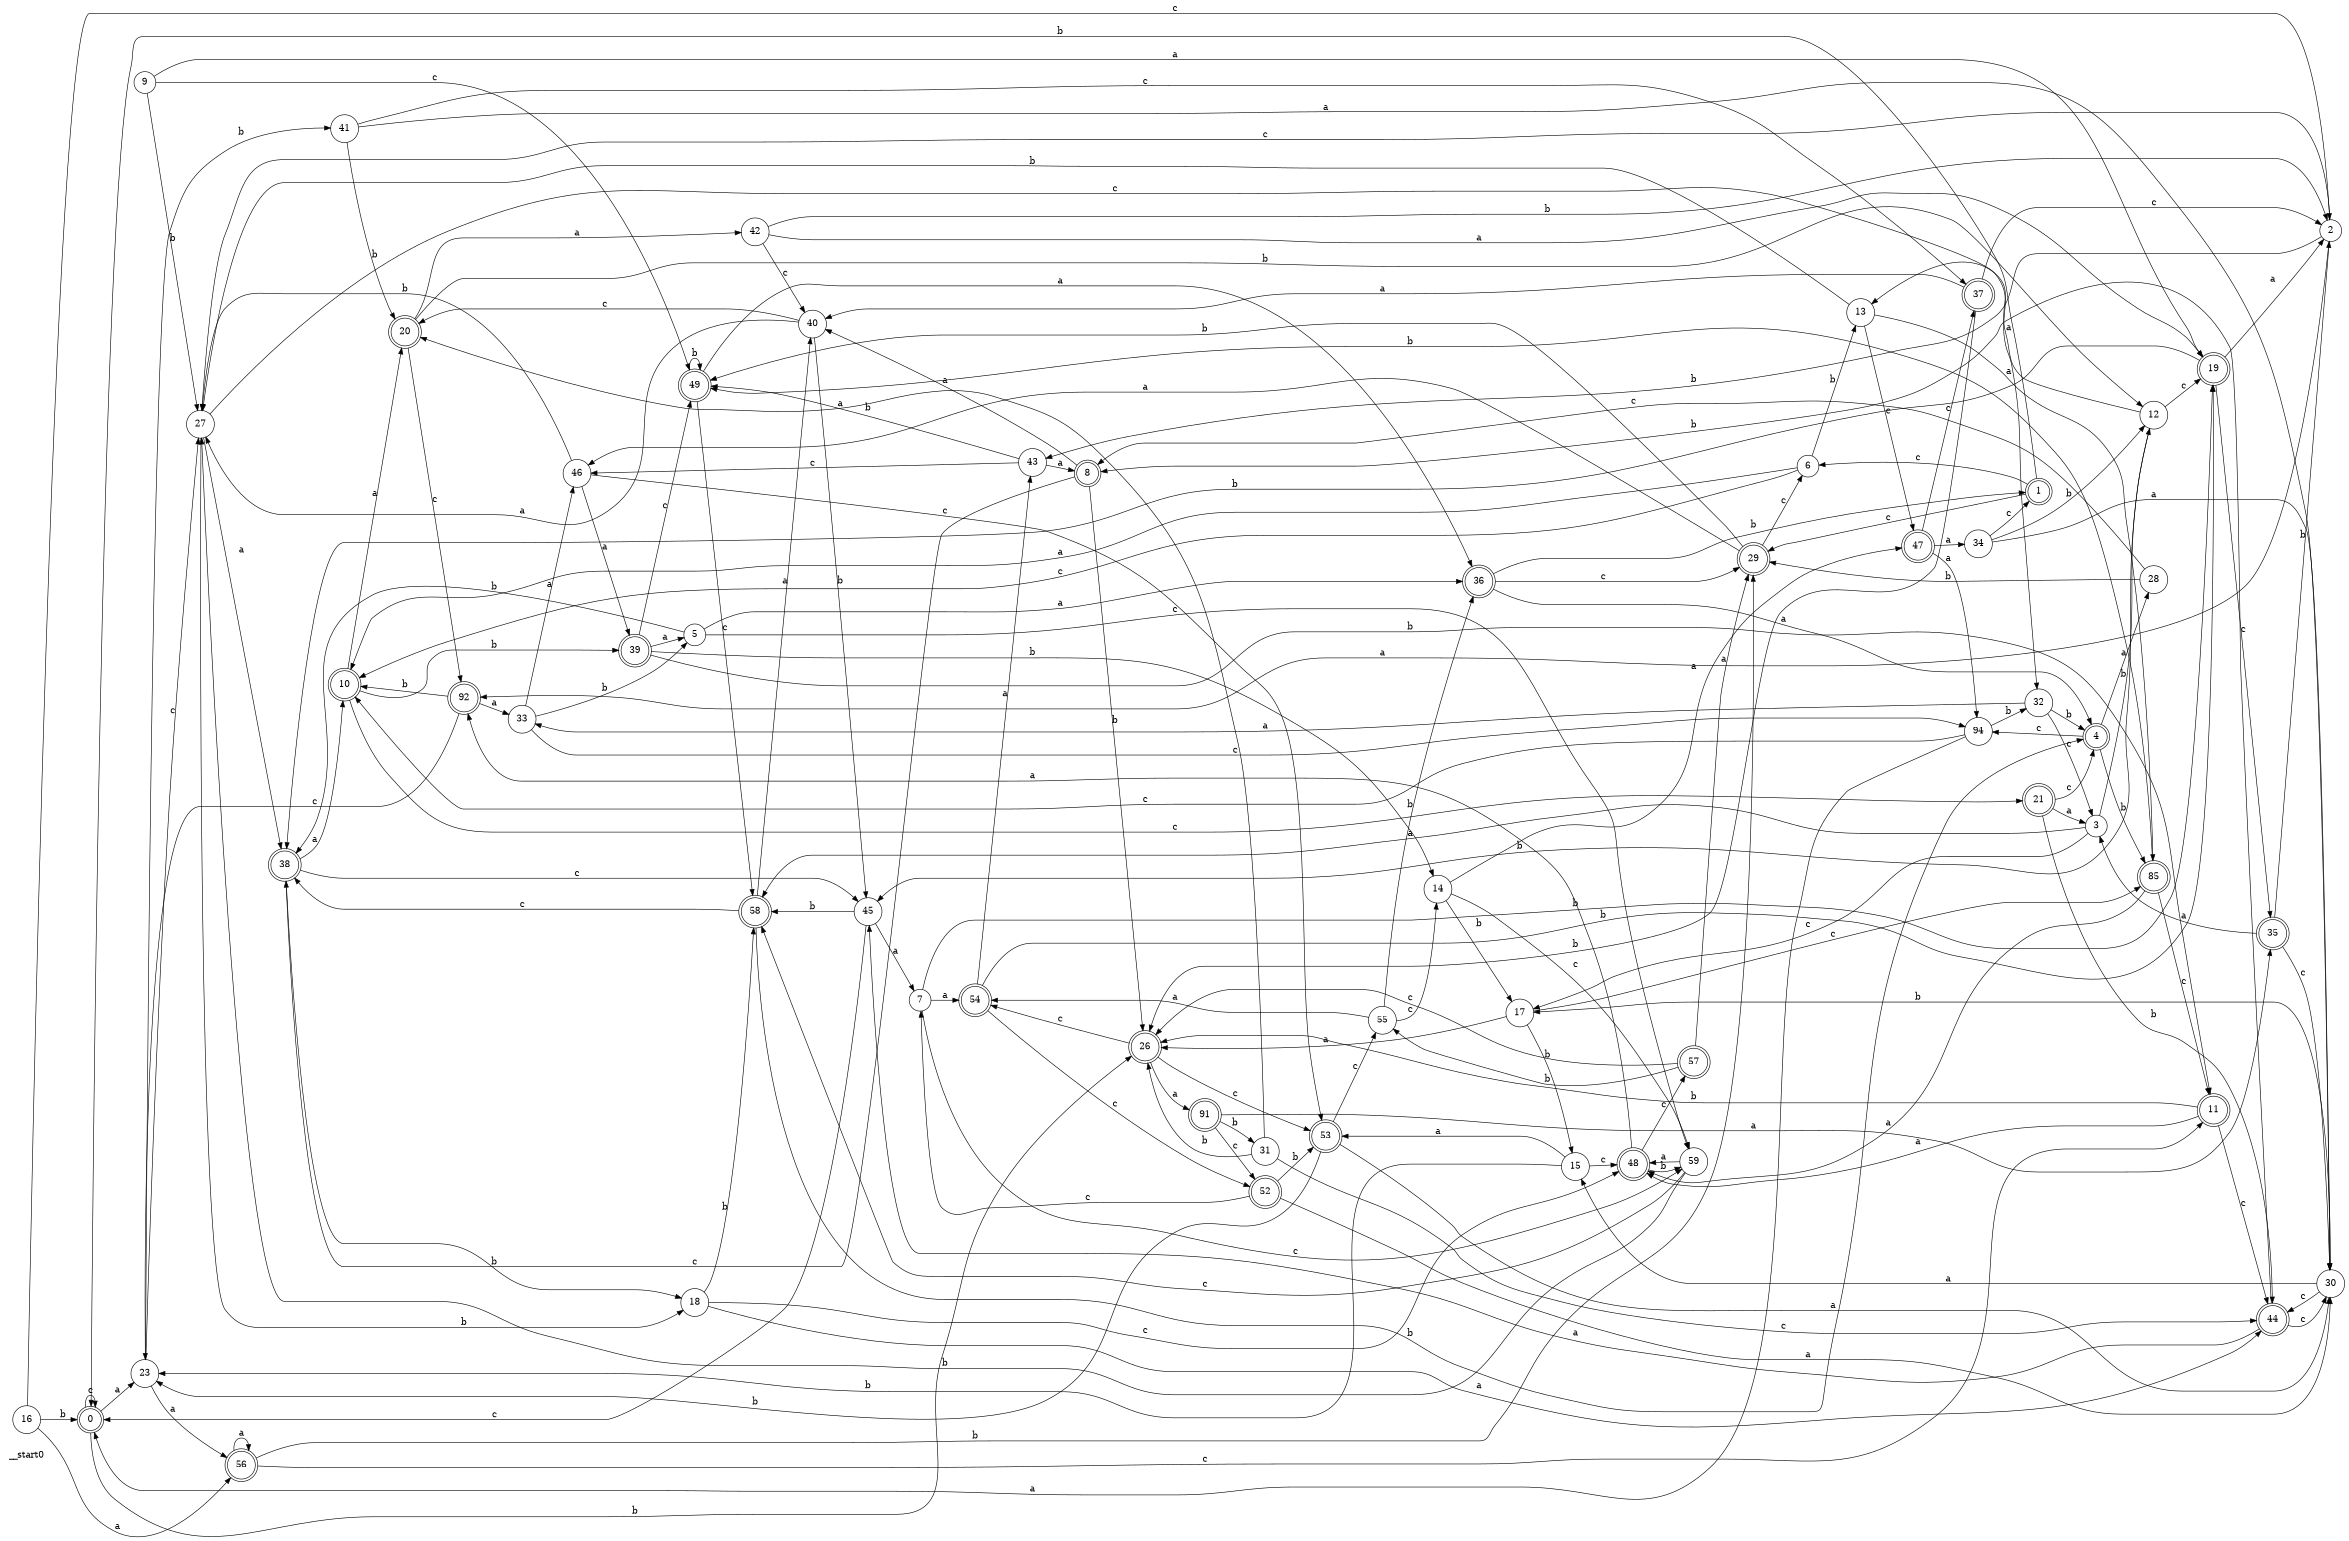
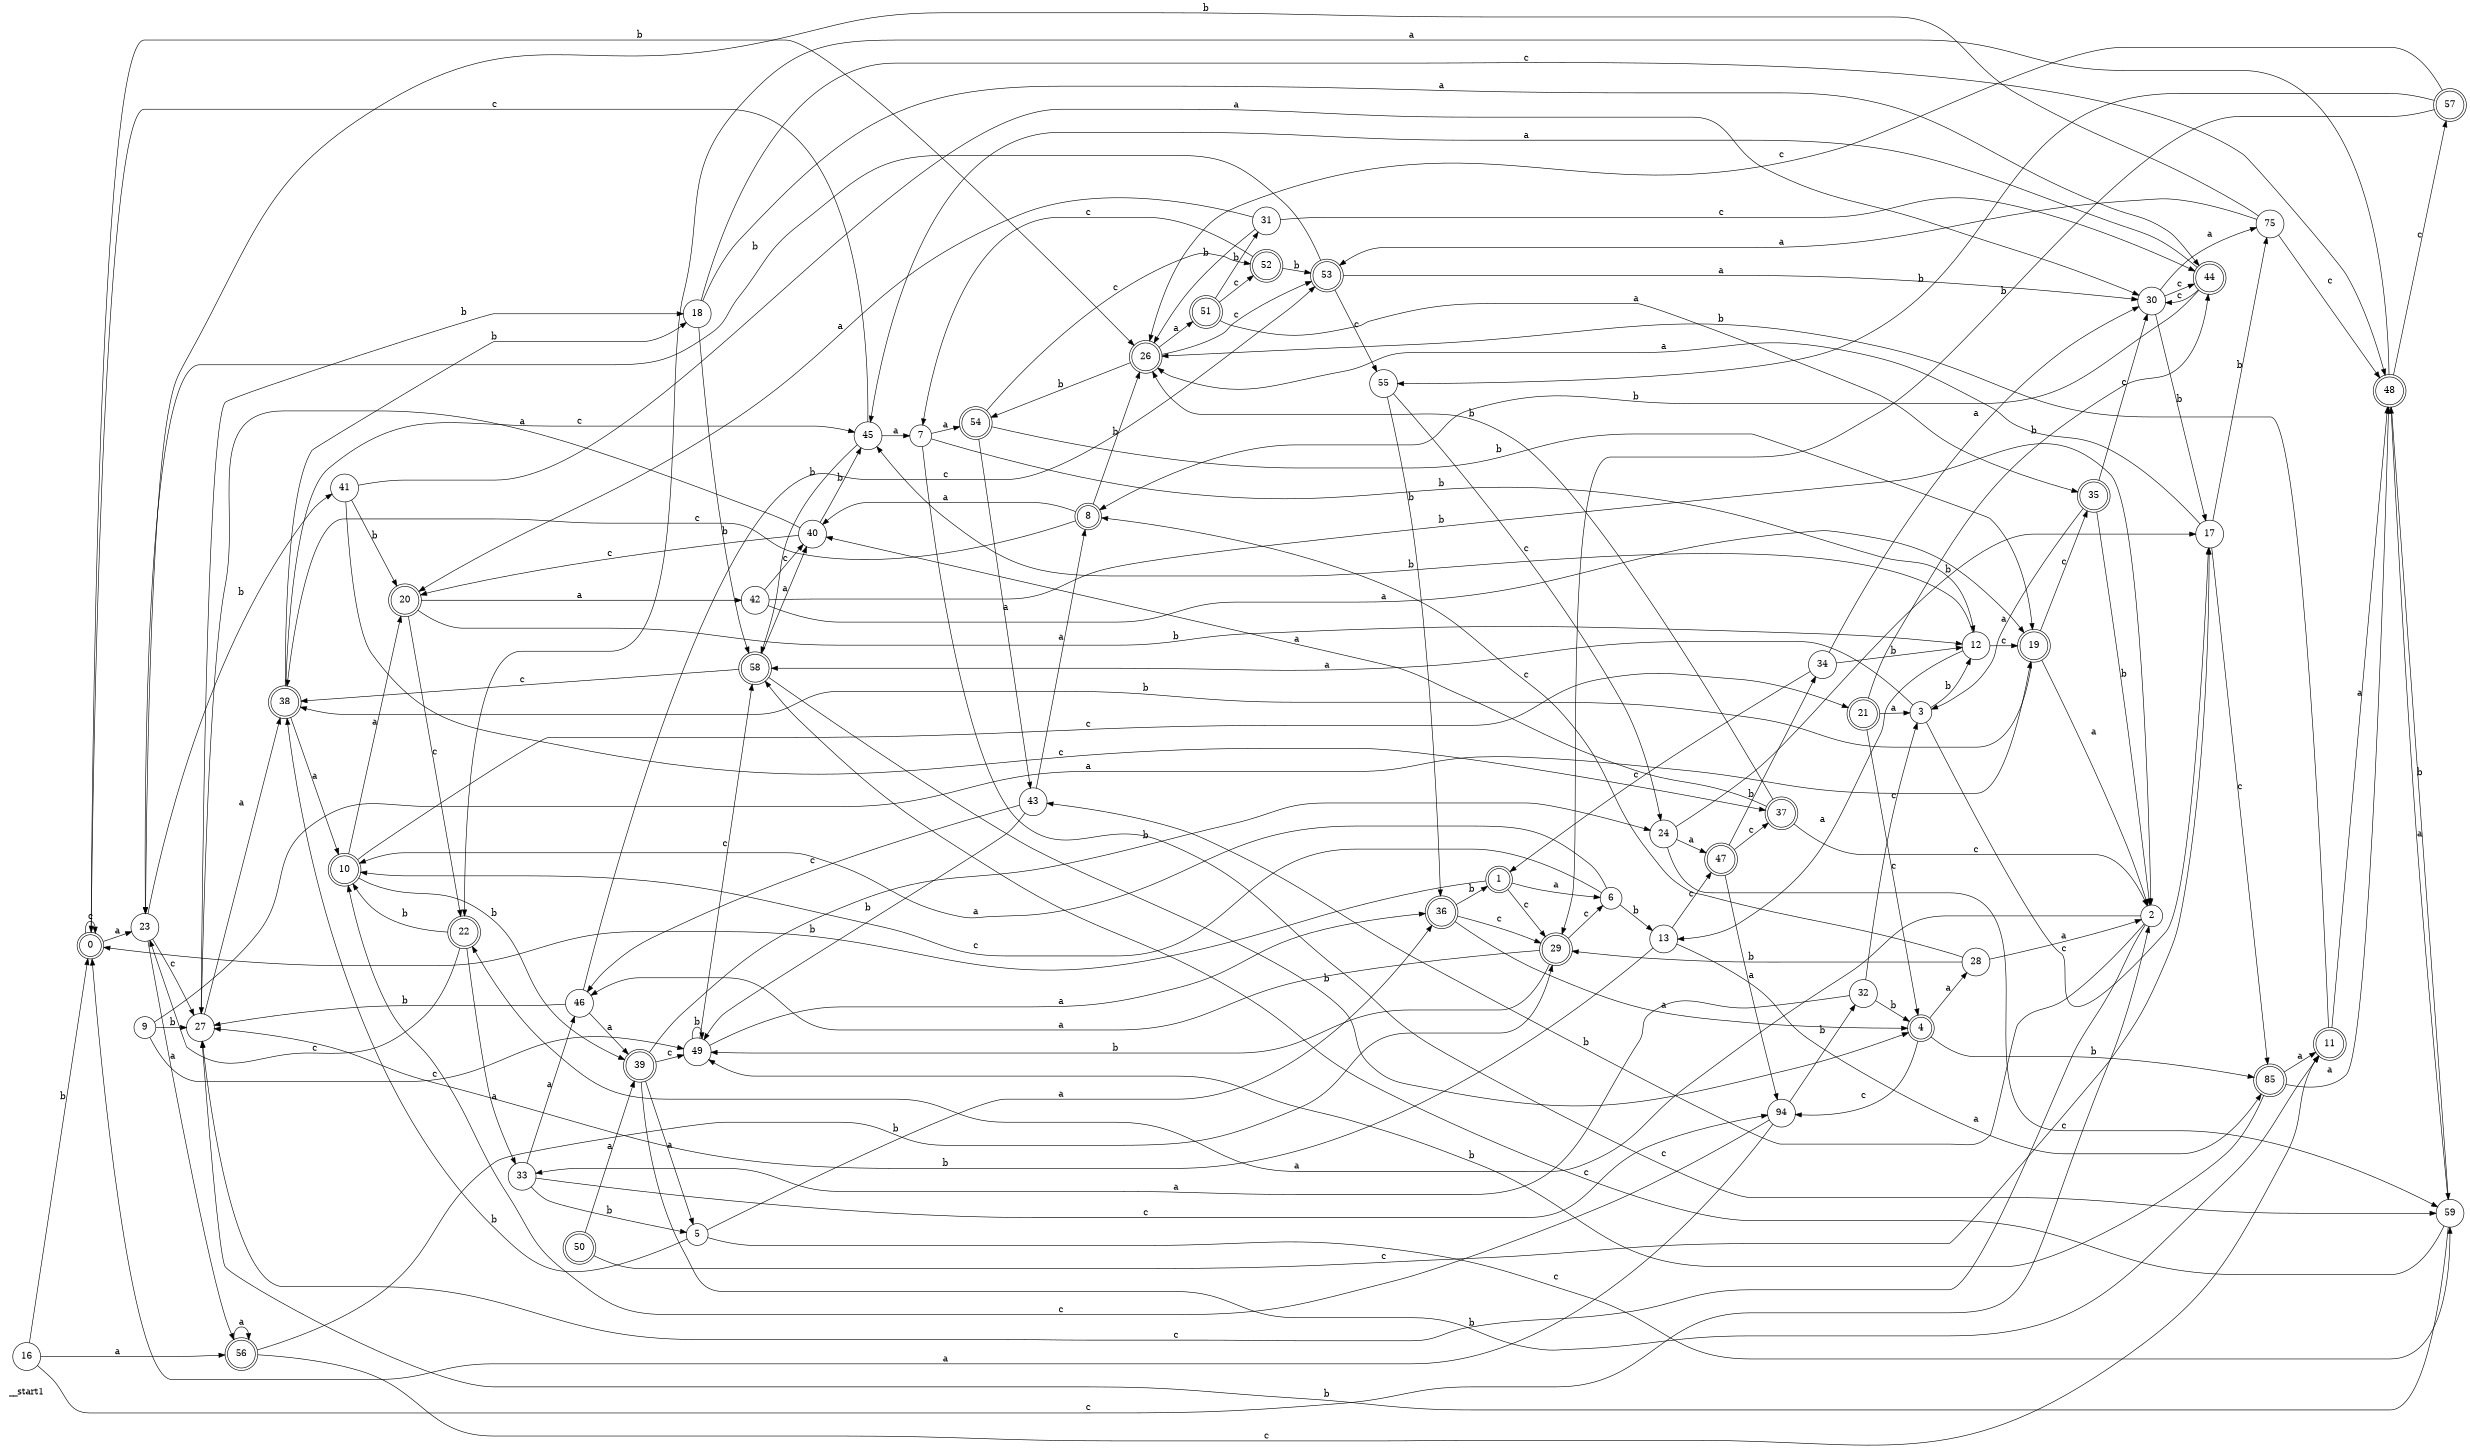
  digraph {
    rankdir=LR
    node [shape=circle color=black fillcolor=white style=filled]
-   __start0 [shape=none color="" fillcolor="" style=""]
+   __start0 [shape=none label=__start1 color="" fillcolor="" style=""]
    n2 [label=0 shape=doublecircle style="rounded,filled"]
    n3 [label=23]
    n4 [label=26 shape=doublecircle style="rounded,filled"]
    n5 [label=27]
    n6 [label=56 shape=doublecircle style="rounded,filled"]
    n7 [label=41]
    n8 [label=54 shape=doublecircle style="rounded,filled"]
-   n9 [label=91 shape=doublecircle style="rounded,filled"]
+   n9 [label=51 shape=doublecircle style="rounded,filled"]
    n10 [label=53 shape=doublecircle style="rounded,filled"]
    n11 [label=1 shape=doublecircle style="rounded,filled"]
    n12 [label=6]
    n13 [label=29 shape=doublecircle style="rounded,filled"]
    n14 [label=10 shape=doublecircle style="rounded,filled"]
    n15 [label=13]
-   n16 [label=49 shape=doublecircle]
+   n16 [label=49]
    n17 [label=46]
    n18 [label=2]
-   n19 [label=92 shape=doublecircle style="rounded,filled"]
+   n19 [label=22 shape=doublecircle style="rounded,filled"]
    n20 [label=43]
    n21 [label=33]
    n22 [label=38 shape=doublecircle style="rounded,filled"]
    n23 [label=32]
    n24 [label=18]
    n25 [label=8 shape=doublecircle style="rounded,filled"]
    n26 [label=3]
    n27 [label=12]
    n28 [label=17]
    n29 [label=58 shape=doublecircle style="rounded,filled"]
    n30 [label=19 shape=doublecircle style="rounded,filled"]
    n31 [label=45]
    n32 [label=85 shape=doublecircle style="rounded,filled"]
-   n33 [label=15]
+   n33 [label=75]
    n34 [label=4 shape=doublecircle style="rounded,filled"]
    n35 [label=40]
    n36 [label=94]
    n37 [label=28]
    n38 [label=11 shape=doublecircle style="rounded,filled"]
    n39 [label=48 shape=doublecircle style="rounded,filled"]
    n40 [label=5]
    n41 [label=36 shape=doublecircle style="rounded,filled"]
    n42 [label=59]
    n43 [label=20 shape=doublecircle style="rounded,filled"]
    n44 [label=21 shape=doublecircle style="rounded,filled"]
    n45 [label=39 shape=doublecircle style="rounded,filled"]
    n46 [label=47 shape=doublecircle style="rounded,filled"]
    n47 [label=7]
    n48 [label=35 shape=doublecircle style="rounded,filled"]
    n49 [label=52 shape=doublecircle style="rounded,filled"]
    n50 [label=9]
    n51 [label=42]
    n52 [label=44 shape=doublecircle style="rounded,filled"]
-   n53 [label=14]
+   n53 [label=24]
    n54 [label=30]
    n55 [label=57 shape=doublecircle style="rounded,filled"]
    n56 [label=34]
    n57 [label=37 shape=doublecircle style="rounded,filled"]
    n58 [label=31]
    n59 [label=16]
    n60 [label=55]
+   n61 [label=50 shape=doublecircle style="rounded,filled"]
    n2 -> n2 [label=c]
    n2 -> n3 [label=a]
    n2 -> n4 [label=b]
    n3 -> n5 [label=c]
    n3 -> n6 [label=a]
    n3 -> n7 [label=b]
-   n4 -> n8 [label=c]
+   n4 -> n8 [label=b]
    n4 -> n9 [label=a]
    n4 -> n10 [label=c]
    n5 -> n22 [label=a]
-   n5 -> n23 [label=c]
    n5 -> n24 [label=b]
    n6 -> n6 [label=a]
    n6 -> n13 [label=b]
    n6 -> n38 [label=c]
    n7 -> n43 [label=b]
    n7 -> n54 [label=a]
    n7 -> n57 [label=c]
    n8 -> n20 [label=a]
    n8 -> n30 [label=b]
    n8 -> n49 [label=c]
    n9 -> n48 [label=a]
    n9 -> n49 [label=c]
    n9 -> n58 [label=b]
    n10 -> n3 [label=b]
    n10 -> n54 [label=a]
    n10 -> n60 [label=c]
    n11 -> n2 [label=b]
-   n11 -> n12 [label=c]
+   n11 -> n12 [label=a]
    n11 -> n13 [label=c]
    n12 -> n14 [label=a]
    n12 -> n14 [label=c]
    n12 -> n15 [label=b]
    n13 -> n12 [label=c]
    n13 -> n16 [label=b]
    n13 -> n17 [label=a]
    n14 -> n43 [label=a]
    n14 -> n44 [label=c]
    n14 -> n45 [label=b]
    n15 -> n5 [label=b]
    n15 -> n32 [label=a]
    n15 -> n46 [label=c]
    n16 -> n16 [label=b]
    n16 -> n29 [label=c]
    n16 -> n41 [label=a]
    n17 -> n5 [label=b]
    n17 -> n10 [label=c]
    n17 -> n45 [label=a]
    n18 -> n5 [label=c]
    n18 -> n19 [label=a]
    n18 -> n20 [label=b]
    n19 -> n3 [label=c]
    n19 -> n14 [label=b]
    n19 -> n21 [label=a]
    n20 -> n16 [label=b]
    n20 -> n17 [label=c]
    n20 -> n25 [label=a]
    n21 -> n17 [label=a]
    n21 -> n36 [label=c]
    n21 -> n40 [label=b]
    n22 -> n14 [label=a]
    n22 -> n24 [label=b]
    n22 -> n31 [label=c]
    n23 -> n21 [label=a]
    n23 -> n26 [label=c]
    n23 -> n34 [label=b]
    n24 -> n29 [label=b]
    n24 -> n39 [label=c]
    n24 -> n52 [label=a]
    n25 -> n4 [label=b]
    n25 -> n22 [label=c]
    n25 -> n35 [label=a]
    n26 -> n27 [label=b]
    n26 -> n28 [label=c]
    n26 -> n29 [label=a]
    n27 -> n15 [label=a]
    n27 -> n30 [label=c]
    n27 -> n31 [label=b]
    n28 -> n4 [label=a]
    n28 -> n32 [label=c]
    n28 -> n33 [label=b]
    n29 -> n22 [label=c]
    n29 -> n34 [label=b]
    n29 -> n35 [label=a]
    n30 -> n18 [label=a]
    n30 -> n22 [label=b]
    n30 -> n48 [label=c]
    n31 -> n2 [label=c]
    n31 -> n29 [label=b]
    n31 -> n47 [label=a]
    n32 -> n16 [label=b]
-   n32 -> n38 [label=c]
+   n32 -> n38 [label=a]
    n32 -> n39 [label=a]
    n33 -> n3 [label=b]
    n33 -> n10 [label=a]
    n33 -> n39 [label=c]
    n34 -> n32 [label=b]
    n34 -> n36 [label=c]
    n34 -> n37 [label=a]
    n35 -> n5 [label=a]
    n35 -> n31 [label=b]
    n35 -> n43 [label=c]
    n36 -> n2 [label=a]
    n36 -> n14 [label=c]
    n36 -> n23 [label=b]
    n37 -> n13 [label=b]
+   n37 -> n18 [label=a]
    n37 -> n25 [label=c]
    n38 -> n4 [label=b]
    n38 -> n39 [label=a]
-   n38 -> n52 [label=c]
    n39 -> n19 [label=a]
    n39 -> n42 [label=b]
    n39 -> n55 [label=c]
    n40 -> n22 [label=b]
    n40 -> n41 [label=a]
    n40 -> n42 [label=c]
    n41 -> n11 [label=b]
    n41 -> n13 [label=c]
    n41 -> n34 [label=a]
    n42 -> n5 [label=b]
    n42 -> n29 [label=c]
    n42 -> n39 [label=a]
    n43 -> n19 [label=c]
    n43 -> n27 [label=b]
    n43 -> n51 [label=a]
    n44 -> n26 [label=a]
    n44 -> n34 [label=c]
    n44 -> n52 [label=b]
    n45 -> n16 [label=c]
    n45 -> n38 [label=b]
    n45 -> n40 [label=a]
    n45 -> n53 [label=b]
    n46 -> n36 [label=a]
-   n46 -> n56 [label=a]
+   n46 -> n56 [label=b]
    n46 -> n57 [label=c]
    n47 -> n8 [label=a]
-   n47 -> n30 [label=b]
+   n47 -> n27 [label=b]
    n47 -> n42 [label=c]
    n48 -> n18 [label=b]
    n48 -> n26 [label=a]
    n48 -> n54 [label=c]
    n49 -> n10 [label=b]
    n49 -> n47 [label=c]
-   n49 -> n54 [label=a]
    n50 -> n5 [label=b]
    n50 -> n16 [label=c]
    n50 -> n30 [label=a]
    n51 -> n18 [label=b]
    n51 -> n30 [label=a]
    n51 -> n35 [label=c]
    n52 -> n25 [label=b]
    n52 -> n31 [label=a]
    n52 -> n54 [label=c]
    n53 -> n28 [label=b]
    n53 -> n42 [label=c]
    n53 -> n46 [label=a]
    n54 -> n28 [label=b]
    n54 -> n33 [label=a]
    n54 -> n52 [label=c]
    n55 -> n4 [label=c]
-   n55 -> n13 [label=a]
+   n55 -> n13 [label=b]
    n55 -> n60 [label=b]
    n56 -> n11 [label=c]
    n56 -> n27 [label=b]
    n56 -> n54 [label=a]
    n57 -> n4 [label=b]
    n57 -> n18 [label=c]
    n57 -> n35 [label=a]
    n58 -> n4 [label=b]
    n58 -> n43 [label=a]
    n58 -> n52 [label=c]
    n59 -> n2 [label=b]
    n59 -> n6 [label=a]
    n59 -> n18 [label=c]
-   n60 -> n8 [label=a]
    n60 -> n41 [label=b]
    n60 -> n53 [label=c]
+   n61 -> n28 [label=c]
+   n61 -> n45 [label=a]
  }
